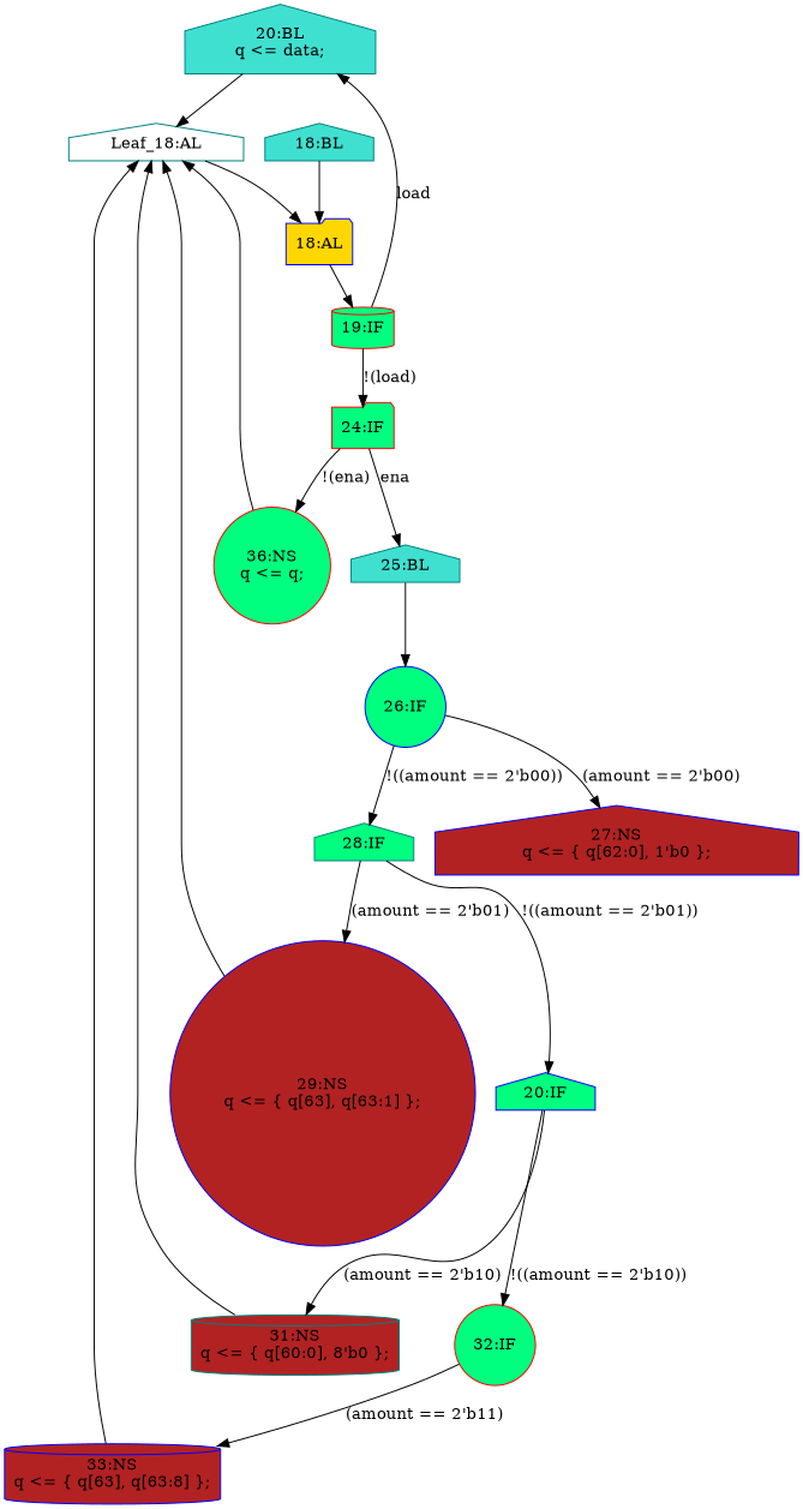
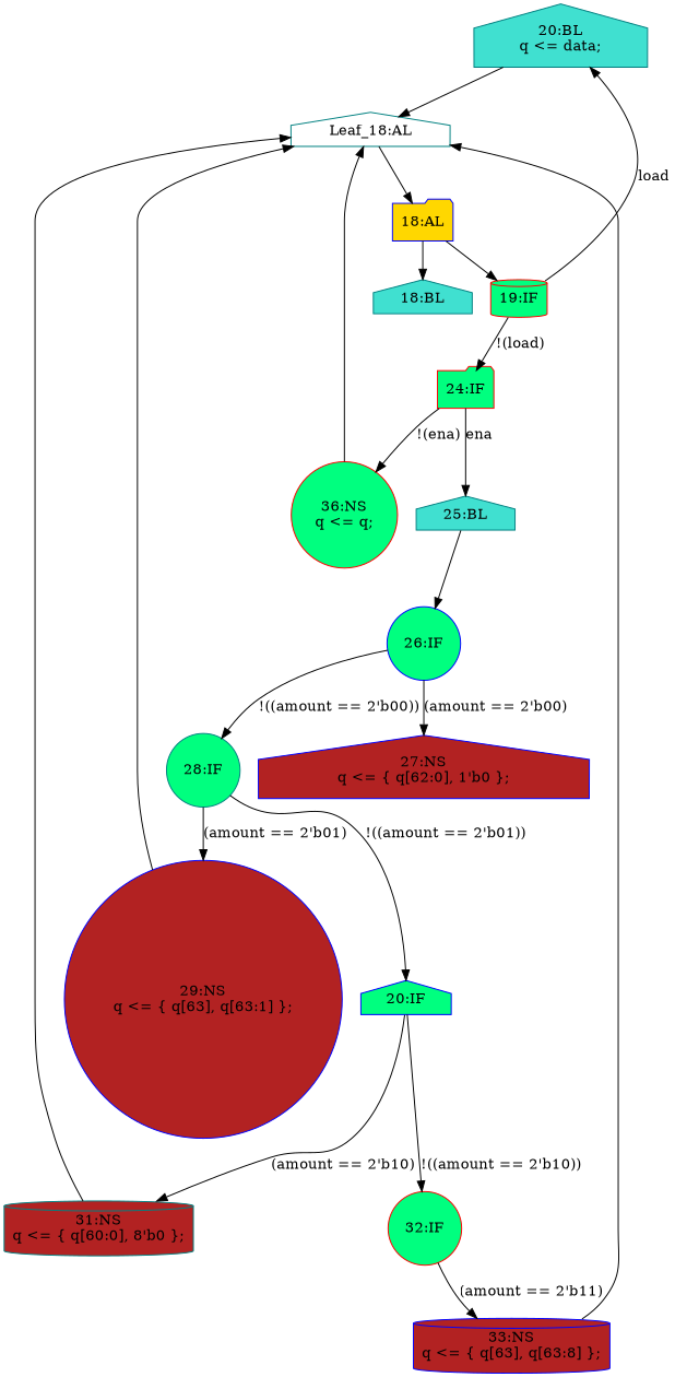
  strict digraph {
    fontname="DejaVu Serif"
    node [color=teal fillcolor=springgreen fontname="DejaVu Serif" shape=house statements="[]" style=filled typ=IfStatement]
    edge [cond="[]" fontname="DejaVu Serif" lineno=None]
    n1 [ast="<pyverilog.vparser.ast.Block object at 0x7f18548771d0>" fillcolor=turquoise label="20:BL\nq <= data;" statements="[<pyverilog.vparser.ast.NonblockingSubstitution object at 0x7f1854863210>]" typ=Block]
    n2 [def_var="['q']" label="Leaf_18:AL" fillcolor="" statements="" style="" typ=""]
    n3 [ast="<pyverilog.vparser.ast.Always object at 0x7f1854877090>" clk_sens=True color=blue fillcolor=gold label="18:AL" sens="['clk']" shape=folder typ=Always use_var="['load', 'ena', 'amount', 'data', 'q']"]
    n4 [ast="<pyverilog.vparser.ast.Block object at 0x7f18548f50d0>" fillcolor=turquoise label="18:BL" typ=Block]
    n5 [ast="<pyverilog.vparser.ast.IfStatement object at 0x7f1854863610>" color=red label="19:IF" shape=cylinder]
-   n6 [ast="<pyverilog.vparser.ast.IfStatement object at 0x7f18548ea390>" label="28:IF"]
+   n6 [ast="<pyverilog.vparser.ast.IfStatement object at 0x7f18548ea390>" label="28:IF" shape=circle]
    n7 [ast="<pyverilog.vparser.ast.IfStatement object at 0x7f18544d8350>" color=blue label="20:IF"]
    n8 [ast="<pyverilog.vparser.ast.NonblockingSubstitution object at 0x7f18560ff450>" color=blue fillcolor=firebrick label="29:NS\nq <= { q[63], q[63:1] };" shape=circle statements="[<pyverilog.vparser.ast.NonblockingSubstitution object at 0x7f18560ff450>]" typ=NonblockingSubstitution]
    n9 [ast="<pyverilog.vparser.ast.NonblockingSubstitution object at 0x7f18544d8cd0>" fillcolor=firebrick label="31:NS\nq <= { q[60:0], 8'b0 };" shape=cylinder statements="[<pyverilog.vparser.ast.NonblockingSubstitution object at 0x7f18544d8cd0>]" typ=NonblockingSubstitution]
    n10 [ast="<pyverilog.vparser.ast.IfStatement object at 0x7f18544d8bd0>" color=red label="32:IF" shape=circle]
    n11 [ast="<pyverilog.vparser.ast.NonblockingSubstitution object at 0x7f18544d8390>" color=blue fillcolor=firebrick label="33:NS\nq <= { q[63], q[63:8] };" shape=cylinder statements="[<pyverilog.vparser.ast.NonblockingSubstitution object at 0x7f18544d8390>]" typ=NonblockingSubstitution]
    n12 [ast="<pyverilog.vparser.ast.IfStatement object at 0x7f18545ce550>" color=red label="24:IF" shape=folder]
    n13 [ast="<pyverilog.vparser.ast.NonblockingSubstitution object at 0x7f18548ea250>" color=red label="36:NS\nq <= q;" shape=circle statements="[<pyverilog.vparser.ast.NonblockingSubstitution object at 0x7f18548ea250>]" typ=NonblockingSubstitution]
    n14 [ast="<pyverilog.vparser.ast.Block object at 0x7f18545cebd0>" fillcolor=turquoise label="25:BL" typ=Block]
    n15 [ast="<pyverilog.vparser.ast.IfStatement object at 0x7f1854866750>" color=blue label="26:IF" shape=circle]
    n16 [ast="<pyverilog.vparser.ast.NonblockingSubstitution object at 0x7f1854866650>" color=blue fillcolor=firebrick label="27:NS\nq <= { q[62:0], 1'b0 };" statements="[<pyverilog.vparser.ast.NonblockingSubstitution object at 0x7f1854866650>]" typ=NonblockingSubstitution]
    n1 -> n2
    n2 -> n3 [cond="" lineno=""]
-   n4 -> n3
+   n3 -> n4
    n3 -> n5
    n5 -> n1 [cond="['load']" label=load lineno=19]
    n5 -> n12 [cond="['load']" label="!(load)" lineno=19]
    n6 -> n7 [cond="['amount']" label="!((amount == 2'b01))" lineno=28]
    n6 -> n8 [cond="['amount']" label="(amount == 2'b01)" lineno=28]
    n7 -> n9 [cond="['amount']" label="(amount == 2'b10)" lineno=30]
    n7 -> n10 [cond="['amount']" label="!((amount == 2'b10))" lineno=30]
    n8 -> n2
    n9 -> n2
    n10 -> n11 [cond="['amount']" label="(amount == 2'b11)" lineno=32]
    n11 -> n2
    n12 -> n13 [cond="['ena']" label="!(ena)" lineno=24]
    n12 -> n14 [cond="['ena']" label=ena lineno=24]
    n13 -> n2
    n14 -> n15
    n15 -> n6 [cond="['amount']" label="!((amount == 2'b00))" lineno=26]
    n15 -> n16 [cond="['amount']" label="(amount == 2'b00)" lineno=26]
  }
